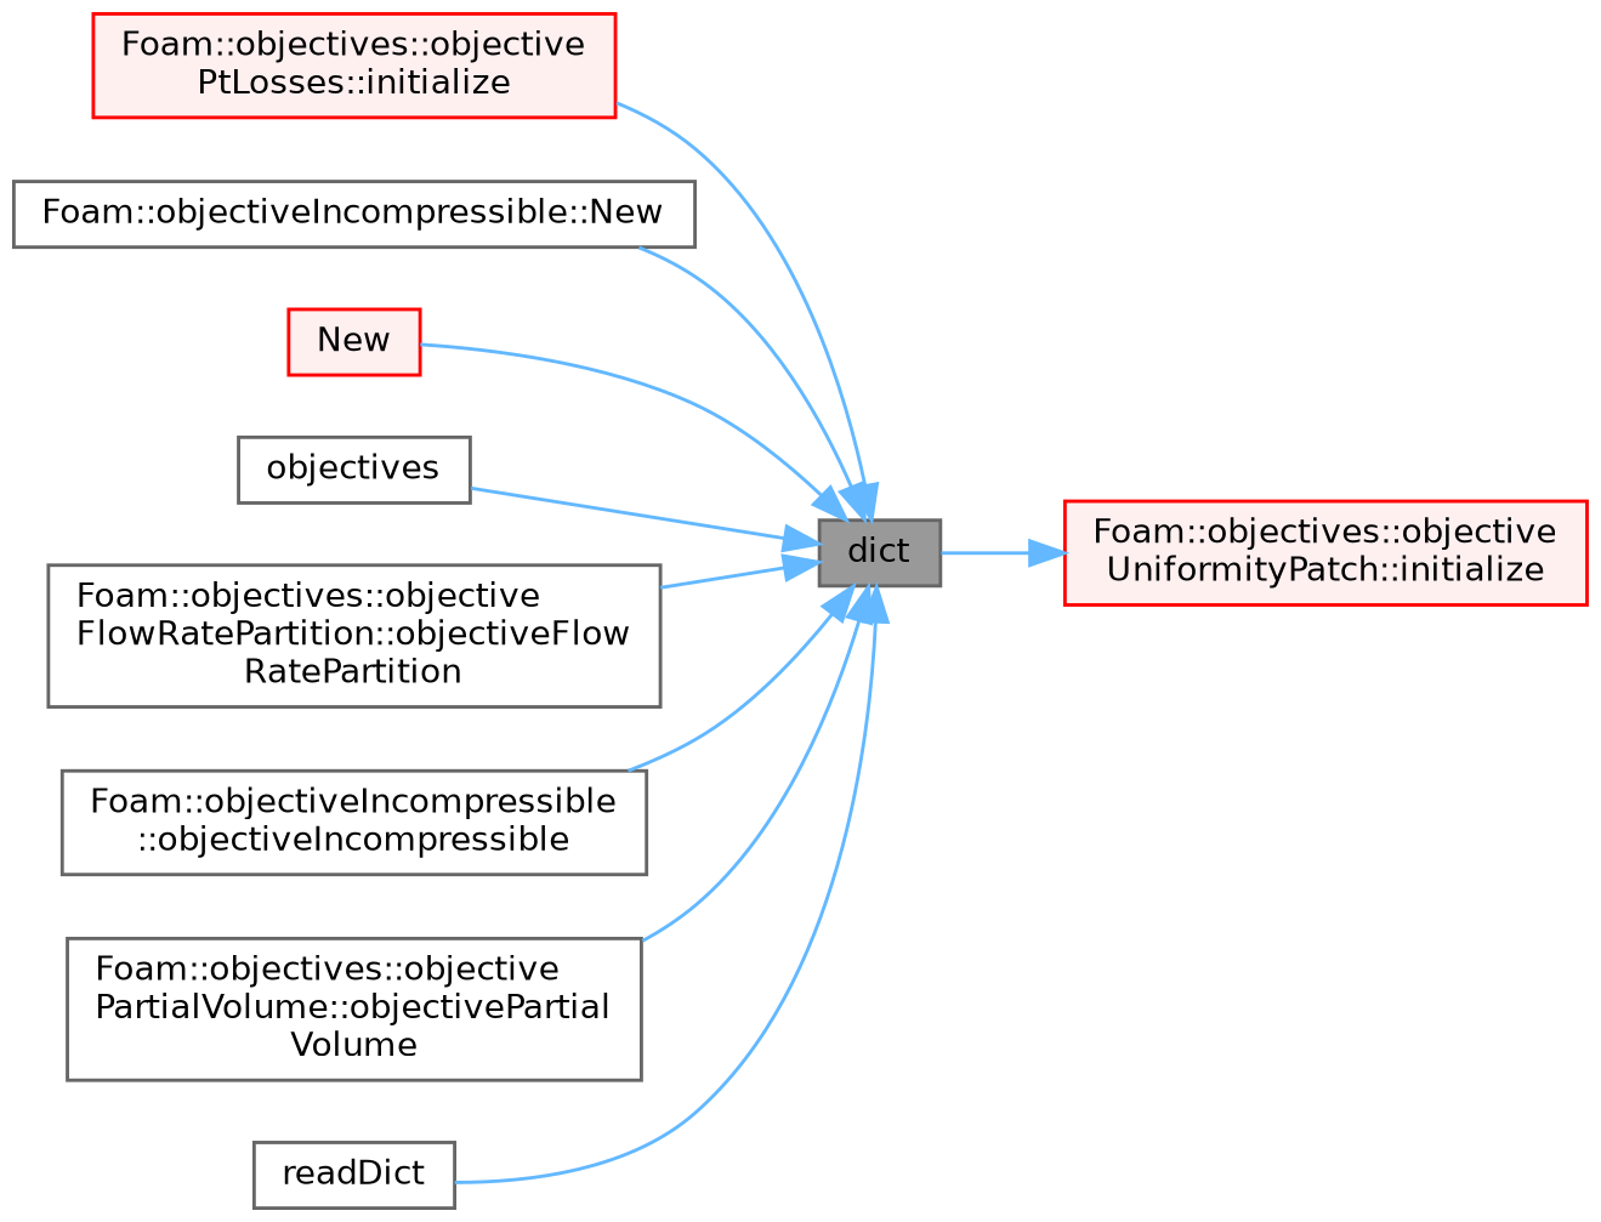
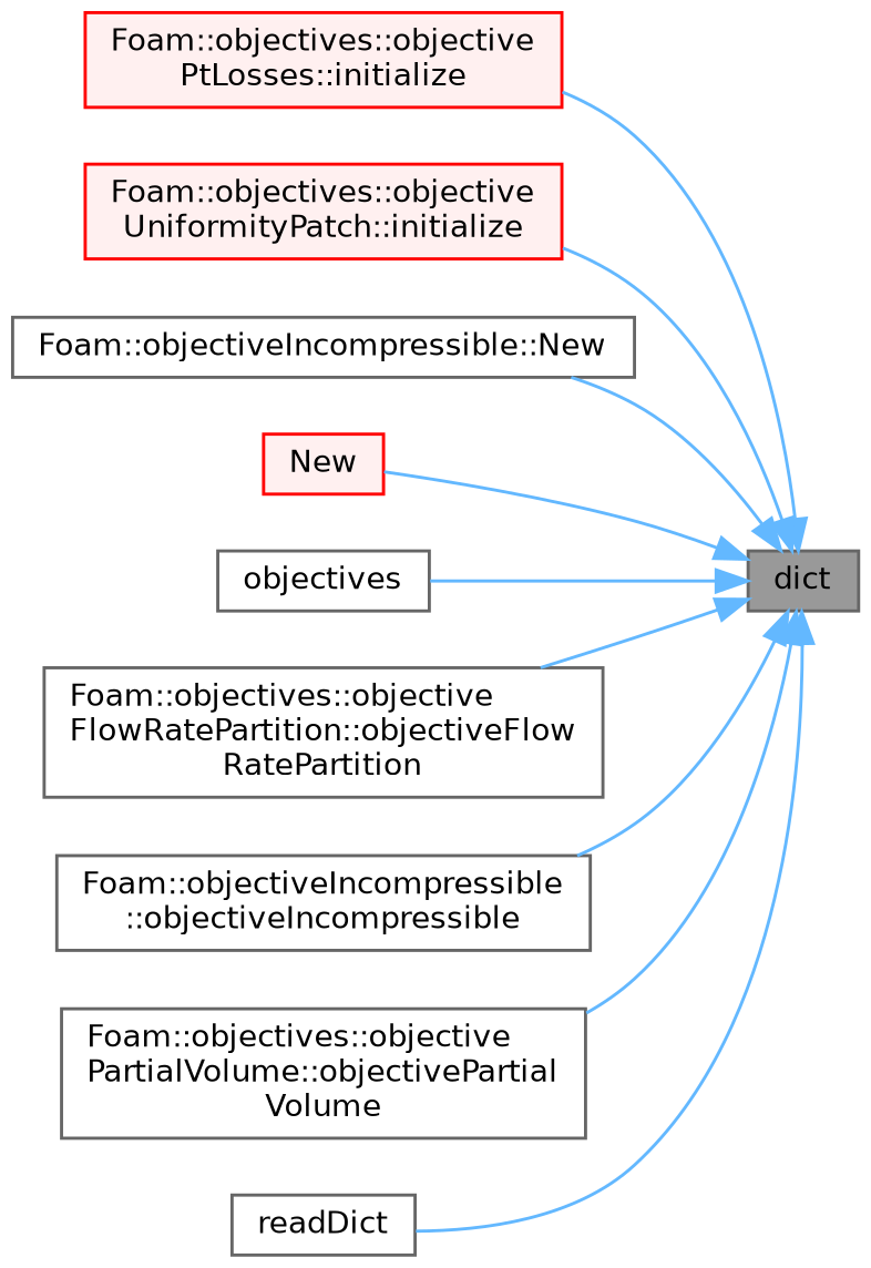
  digraph {
    rankdir=RL
    node [color=grey40 fillcolor=white fontname=Helvetica fontsize=10 shape=box style=filled]
    edge [color=steelblue1 dir=back fontname=Helvetica fontsize=10 labelfontname=Helvetica labelfontsize=10 style=solid]
    n1 [color=gray40 fillcolor=grey60 fontcolor=black height=0.2 label=dict width=0.4]
    n2 [color=red fillcolor="#FFF0F0" height=0.2 label="Foam::objectives::objective\lPtLosses::initialize" width=0.4]
    n3 [color=red fillcolor="#FFF0F0" height=0.2 label="Foam::objectives::objective\lUniformityPatch::initialize" width=0.4]
    n4 [height=0.2 label="Foam::objectiveIncompressible::New" width=0.4]
    n5 [color=red fillcolor="#FFF0F0" height=0.2 label=New width=0.4]
    n6 [height=0.2 label=objectives width=0.4]
    n7 [height=0.2 label="Foam::objectives::objective\lFlowRatePartition::objectiveFlow\lRatePartition" width=0.4]
    n8 [height=0.2 label="Foam::objectiveIncompressible\l::objectiveIncompressible" width=0.4]
    n9 [height=0.2 label="Foam::objectives::objective\lPartialVolume::objectivePartial\lVolume" width=0.4]
    n10 [height=0.2 label=readDict width=0.4]
    n1 -> n2
-   n3 -> n1
+   n1 -> n3
    n1 -> n4
    n1 -> n5
    n1 -> n6
    n1 -> n7
    n1 -> n8
    n1 -> n9
    n1 -> n10
  }
